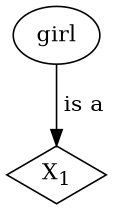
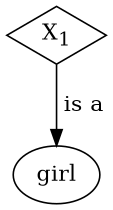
  digraph {
    rankdir=TB
    fontname="DejaVu Serif"
    node [fontname="DejaVu Serif"]
    n1 [label=<X<SUB>1</SUB>> shape=diamond]
    girl
-   girl -> n1 [label=" is a" fontname="DejaVu Serif"]
+   n1 -> girl [label=" is a" fontname="DejaVu Serif"]
  }
